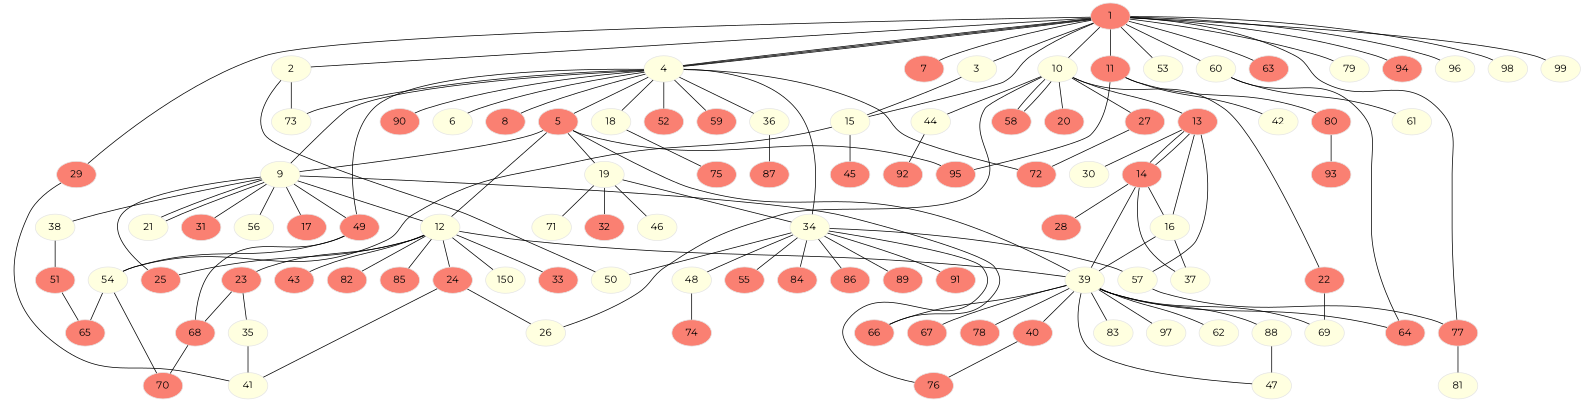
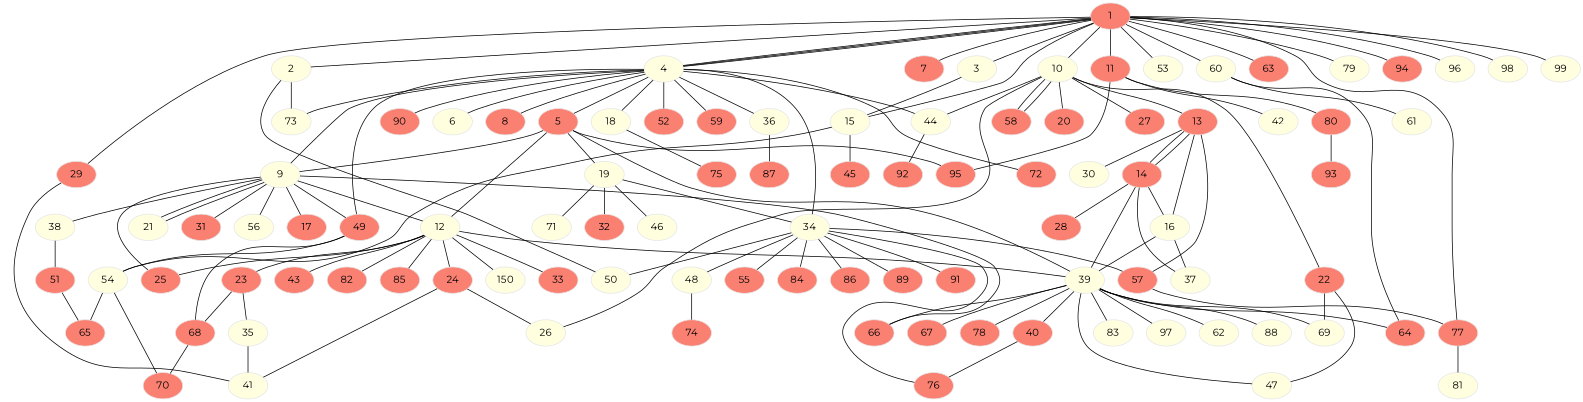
  graph {
    fontname=Montserrat
    node [color=gray90 fillcolor=salmon fontname=Montserrat style=filled]
    edge [fontname=Montserrat]
    2 [fillcolor=lightyellow]
    1
    3 [fillcolor=lightyellow]
    4 [fillcolor=lightyellow]
    7
    10 [fillcolor=lightyellow]
    11
    15 [fillcolor=lightyellow]
    29
    53 [fillcolor=lightyellow]
    60 [fillcolor=lightyellow]
    63
    77
    79 [fillcolor=lightyellow]
    94
    96 [fillcolor=lightyellow]
    98 [fillcolor=lightyellow]
    99 [fillcolor=lightyellow]
    50 [fillcolor=lightyellow]
    73 [fillcolor=lightyellow]
    5
    6 [fillcolor=lightyellow]
    8
    9 [fillcolor=lightyellow]
    18 [fillcolor=lightyellow]
    34 [fillcolor=lightyellow]
    36 [fillcolor=lightyellow]
    44 [fillcolor=lightyellow]
    49
    52
    59
    72
    90
    26 [fillcolor=lightyellow]
    13
    20
    22
    27
    58
    95
    42 [fillcolor=lightyellow]
    80
    45
    54 [fillcolor=lightyellow]
    41 [fillcolor=lightyellow]
    64
    61 [fillcolor=lightyellow]
    81 [fillcolor=lightyellow]
    12 [fillcolor=lightyellow]
    19 [fillcolor=lightyellow]
    39 [fillcolor=lightyellow]
    17
    21 [fillcolor=lightyellow]
    25
    31
    38 [fillcolor=lightyellow]
    56 [fillcolor=lightyellow]
    66
    75
-   57 [fillcolor=lightyellow]
+   57
    48 [fillcolor=lightyellow]
    55
    76
    84
    86
    89
    91
    87
    92
    68
    23
    24
    33
    43
    82
    85
    n77 [fillcolor=lightyellow label=150]
    32
    46 [fillcolor=lightyellow]
    71 [fillcolor=lightyellow]
    47 [fillcolor=lightyellow]
    69 [fillcolor=lightyellow]
    40
    62 [fillcolor=lightyellow]
    67
    78
    83 [fillcolor=lightyellow]
    88 [fillcolor=lightyellow]
    97 [fillcolor=lightyellow]
    51
    14
    16 [fillcolor=lightyellow]
    30 [fillcolor=lightyellow]
    93
    35 [fillcolor=lightyellow]
    28
    37 [fillcolor=lightyellow]
    65
    70
    74
    2 -- 50
    2 -- 73
    1 -- 2
    1 -- 3
    1 -- 4
    1 -- 4
    1 -- 4
    1 -- 7
    1 -- 10
    1 -- 11
    1 -- 15
    1 -- 29
    1 -- 53
    1 -- 60
    1 -- 63
    1 -- 77
    1 -- 79
    1 -- 94
    1 -- 96
    1 -- 98
    1 -- 99
    3 -- 15
    4 -- 73
    4 -- 5
    4 -- 6
    4 -- 8
    4 -- 9
    4 -- 18
    4 -- 34
    4 -- 36
+   4 -- 44
    4 -- 49
    4 -- 52
    4 -- 59
    4 -- 72
    4 -- 90
    10 -- 44
    10 -- 26
    10 -- 13
    10 -- 20
    10 -- 22
    10 -- 27
    10 -- 58
    10 -- 58
    11 -- 95
    11 -- 42
    11 -- 80
    15 -- 45
    15 -- 54
    29 -- 41
    60 -- 64
    60 -- 61
    77 -- 81
    5 -- 9
    5 -- 95
    5 -- 12
    5 -- 19
    5 -- 39
    9 -- 49
    9 -- 12
    9 -- 17
    9 -- 21
    9 -- 21
    9 -- 25
    9 -- 31
    9 -- 38
    9 -- 56
    9 -- 66
    18 -- 75
    34 -- 50
    34 -- 57
    34 -- 48
    34 -- 55
    34 -- 76
    34 -- 84
    34 -- 86
    34 -- 89
    34 -- 91
    36 -- 87
    44 -- 92
    49 -- 54
    49 -- 68
    13 -- 57
    13 -- 14
    13 -- 14
    13 -- 16
    13 -- 30
-   88 -- 47
+   22 -- 47
    22 -- 69
-   27 -- 72
    80 -- 93
    54 -- 65
    54 -- 70
    12 -- 39
    12 -- 25
    12 -- 23
    12 -- 24
    12 -- 33
    12 -- 43
    12 -- 82
    12 -- 85
    12 -- n77
    19 -- 34
    19 -- 32
    19 -- 46
    19 -- 71
    39 -- 64
    39 -- 66
    39 -- 47
    39 -- 69
    39 -- 40
    39 -- 62
    39 -- 67
    39 -- 78
    39 -- 83
    39 -- 88
    39 -- 97
    38 -- 51
    57 -- 77
    48 -- 74
    68 -- 70
    23 -- 68
    23 -- 35
    24 -- 26
    24 -- 41
    40 -- 76
    51 -- 65
    14 -- 39
    14 -- 16
    14 -- 28
    14 -- 37
    16 -- 39
    16 -- 37
    35 -- 41
  }
